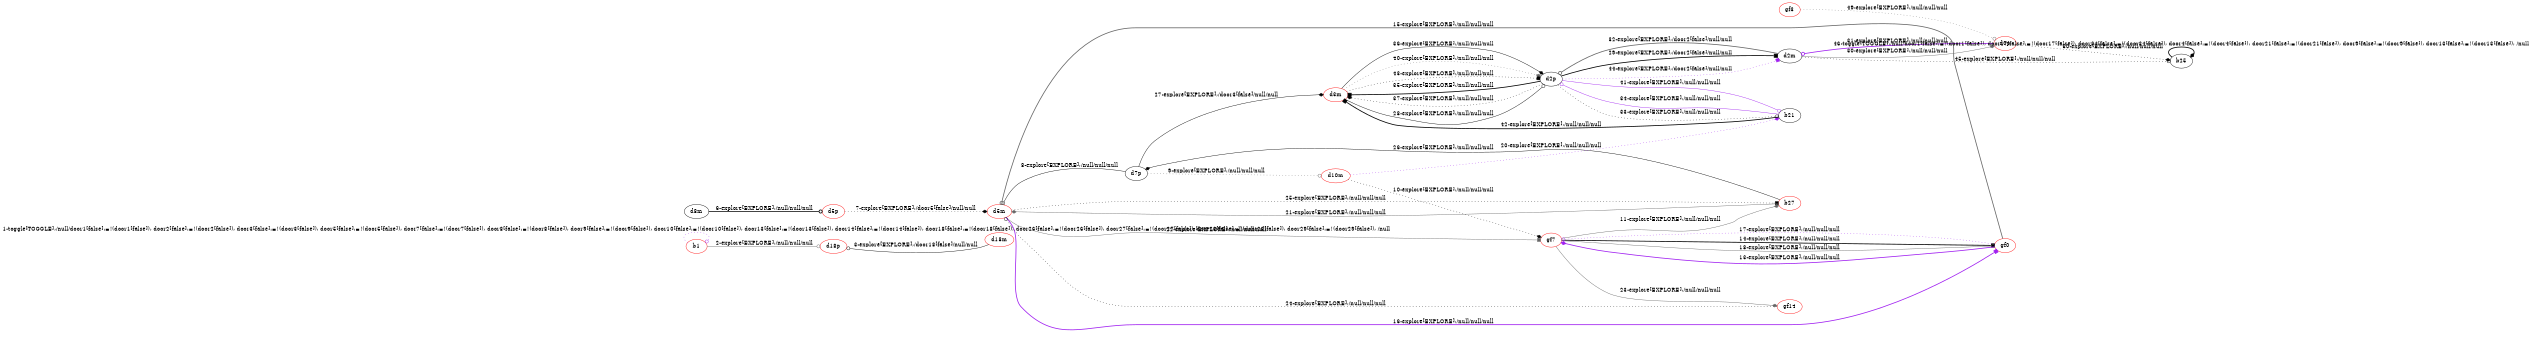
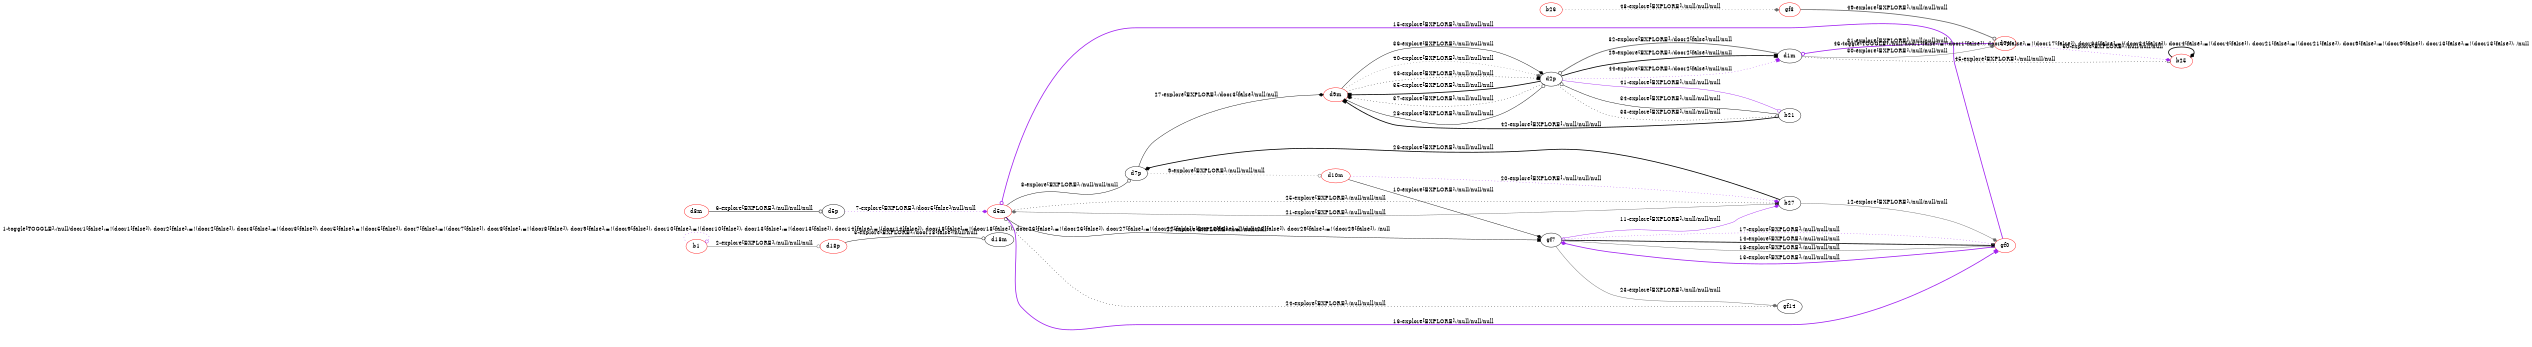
  digraph {
    rankdir=LR
    node [color=red]
    edge [arrowhead=odot color=black style=dotted]
    n1 [label=b1]
    d18p
-   d18m
-   d5p
-   d8m [color=black]
+   d18m [color=black]
+   d5p [color=black]
+   d8m
    d5m
    n7 [color=black label=d7p]
-   gf7
-   b27
+   gf7 [color=black]
+   b27 [color=black]
    gf0
    d10m
-   d3m
-   gf14
+   d3m [label=d9m]
+   gf14 [color=black]
    d2p [color=black]
-   d2m [color=black]
+   d2m [color=black label=d1m]
    b21 [color=black]
    d0p
-   b25 [color=black]
+   b25
+   b26
    gf3
    n1 -> n1 [color=purple label="1-toggle[TOGGLE];/null/door1[false]:=!(door1[false]); door2[false]:=!(door2[false]); door3[false]:=!(door3[false]); door5[false]:=!(door5[false]); door7[false]:=!(door7[false]); door8[false]:=!(door8[false]); door9[false]:=!(door9[false]); door10[false]:=!(door10[false]); door13[false]:=!(door13[false]); door14[false]:=!(door14[false]); door18[false]:=!(door18[false]); door26[false]:=!(door26[false]); door27[false]:=!(door27[false]); door28[false]:=!(door28[false]); door29[false]:=!(door29[false]); /null"]
    n1 -> d18p [color=gray40 label="2-explore[EXPLORE];/null/null/null" style=solid]
-   d18m -> d18p [label="3-explore[EXPLORE];/door18[false]/null/null" style=solid]
-   d5p -> d5m [arrowhead=diamond label="7-explore[EXPLORE];/door5[false]/null/null"]
-   d8m -> d5p [label="6-explore[EXPLORE];/null/null/null" style=bold]
-   n7 -> d5m [label="8-explore[EXPLORE];/null/null/null" style=solid]
-   d5m -> gf7 [arrowhead=box color=gray40 label="22-explore[EXPLORE];/null/null/null" style=solid]
+   d18p -> d18m [label="3-explore[EXPLORE];/door18[false]/null/null" style=solid]
+   d5p -> d5m [arrowhead=diamond color=purple label="7-explore[EXPLORE];/door5[false]/null/null"]
+   d8m -> d5p [color=gray40 label="6-explore[EXPLORE];/null/null/null" style=bold]
+   d5m -> n7 [label="8-explore[EXPLORE];/null/null/null" style=solid]
+   d5m -> gf7 [arrowhead=box label="22-explore[EXPLORE];/null/null/null" style=solid]
    d5m -> b27 [arrowhead=box label="25-explore[EXPLORE];/null/null/null"]
    d5m -> gf0 [arrowhead=box color=purple label="16-explore[EXPLORE];/null/null/null" style=bold]
    n7 -> d10m [color=gray40 label="9-explore[EXPLORE];/null/null/null"]
    n7 -> d3m [arrowhead=diamond label="27-explore[EXPLORE];/door3[false]/null/null" style=solid]
-   gf7 -> b27 [arrowhead=diamond color=gray40 label="11-explore[EXPLORE];/null/null/null" style=solid]
+   gf7 -> b27 [arrowhead=diamond color=purple label="11-explore[EXPLORE];/null/null/null" style=solid]
    gf7 -> gf0 [arrowhead=box label="14-explore[EXPLORE];/null/null/null" style=bold]
    gf7 -> gf0 [color=gray40 label="18-explore[EXPLORE];/null/null/null" style=solid]
    gf7 -> gf14 [arrowhead=diamond color=gray40 label="23-explore[EXPLORE];/null/null/null" style=solid]
    b27 -> d5m [arrowhead=diamond color=gray40 label="21-explore[EXPLORE];/null/null/null" style=solid]
-   b27 -> n7 [arrowhead=diamond label="26-explore[EXPLORE];/null/null/null" style=solid]
-   gf0 -> d5m [color=gray40 label="15-explore[EXPLORE];/null/null/null" style=bold]
+   b27 -> n7 [arrowhead=diamond label="26-explore[EXPLORE];/null/null/null" style=bold]
+   b27 -> gf0 [arrowhead=diamond color=gray40 label="12-explore[EXPLORE];/null/null/null" style=solid]
+   gf0 -> d5m [color=purple label="15-explore[EXPLORE];/null/null/null" style=bold]
    gf0 -> gf7 [arrowhead=diamond color=purple label="13-explore[EXPLORE];/null/null/null" style=bold]
    gf0 -> gf7 [color=purple label="17-explore[EXPLORE];/null/null/null"]
-   d10m -> gf7 [arrowhead=diamond label="10-explore[EXPLORE];/null/null/null"]
-   d10m -> b21 [arrowhead=diamond color=purple label="20-explore[EXPLORE];/null/null/null"]
+   d10m -> gf7 [arrowhead=diamond label="10-explore[EXPLORE];/null/null/null" style=solid]
+   d10m -> b27 [arrowhead=diamond color=purple label="20-explore[EXPLORE];/null/null/null"]
    d3m -> d2p [label="28-explore[EXPLORE];/null/null/null" style=solid]
    d3m -> d2p [arrowhead=diamond label="36-explore[EXPLORE];/null/null/null" style=solid]
    d3m -> d2p [arrowhead=diamond color=gray40 label="40-explore[EXPLORE];/null/null/null"]
    d3m -> d2p [arrowhead=box label="43-explore[EXPLORE];/null/null/null"]
    gf14 -> d5m [label="24-explore[EXPLORE];/null/null/null"]
    d2p -> d3m [arrowhead=box label="35-explore[EXPLORE];/null/null/null" style=bold]
    d2p -> d3m [arrowhead=diamond label="37-explore[EXPLORE];/null/null/null"]
    d2p -> d2m [arrowhead=box label="29-explore[EXPLORE];/door2[false]/null/null" style=bold]
    d2p -> d2m [arrowhead=box color=purple label="44-explore[EXPLORE];/door2[false]/null/null"]
    d2p -> b21 [label="33-explore[EXPLORE];/null/null/null"]
    d2p -> b21 [color=purple label="41-explore[EXPLORE];/null/null/null" style=solid]
    d2m -> d2p [color=gray40 label="32-explore[EXPLORE];/door2[false]/null/null" style=bold]
    d2m -> d0p [arrowhead=diamond color=gray40 label="30-explore[EXPLORE];/null/null/null" style=solid]
    d2m -> b25 [label="45-explore[EXPLORE];/null/null/null"]
    b21 -> d3m [arrowhead=box label="42-explore[EXPLORE];/null/null/null" style=bold]
-   b21 -> d2p [color=purple label="34-explore[EXPLORE];/null/null/null" style=solid]
+   b21 -> d2p [label="34-explore[EXPLORE];/null/null/null" style=solid]
    d0p -> d2m [color=purple label="31-explore[EXPLORE];/null/null/null" style=bold]
-   d0p -> b25 [arrowhead=diamond label="50-explore[EXPLORE];/null/null/null"]
+   d0p -> b25 [arrowhead=diamond color=purple label="50-explore[EXPLORE];/null/null/null"]
    b25 -> b25 [arrowhead=diamond label="46-toggle[TOGGLE];/null/door1[false]:=!(door1[false]); door17[false]:=!(door17[false]); door34[false]:=!(door34[false]); door4[false]:=!(door4[false]); door21[false]:=!(door21[false]); door9[false]:=!(door9[false]); door13[false]:=!(door13[false]); /null" style=bold]
-   gf3 -> d0p [color=gray40 label="49-explore[EXPLORE];/null/null/null"]
+   b26 -> gf3 [arrowhead=diamond color=gray40 label="48-explore[EXPLORE];/null/null/null"]
+   gf3 -> d0p [color=gray40 label="49-explore[EXPLORE];/null/null/null" style=bold]
  }
